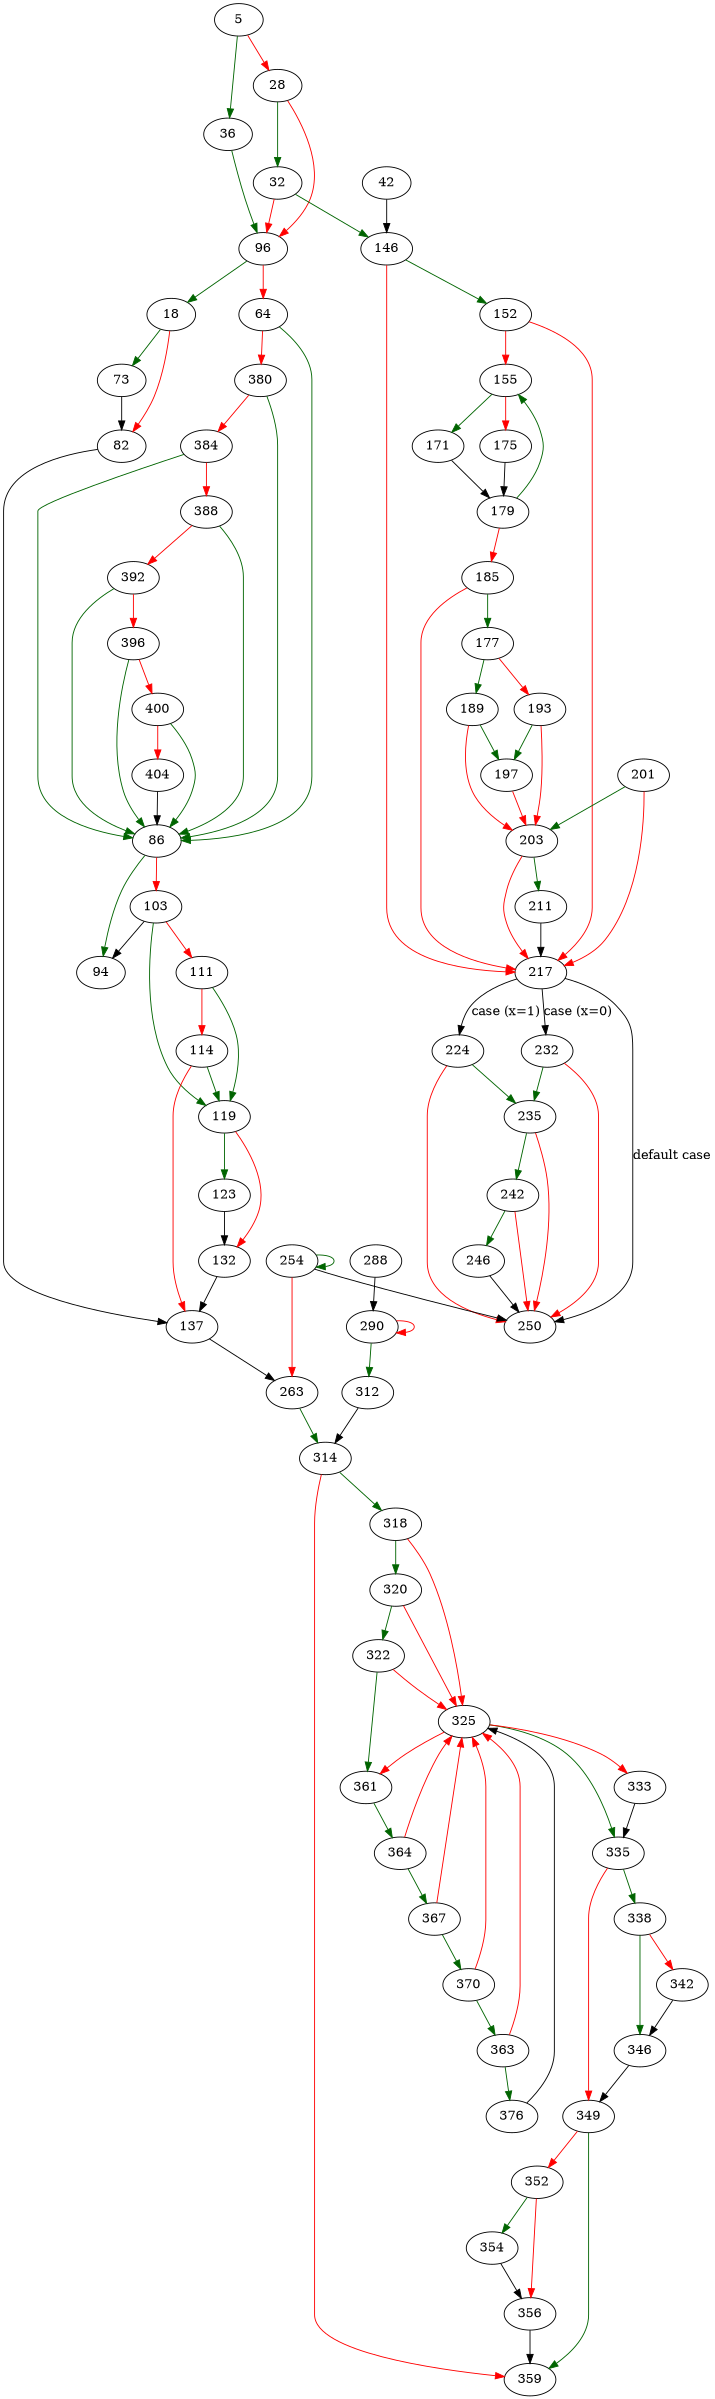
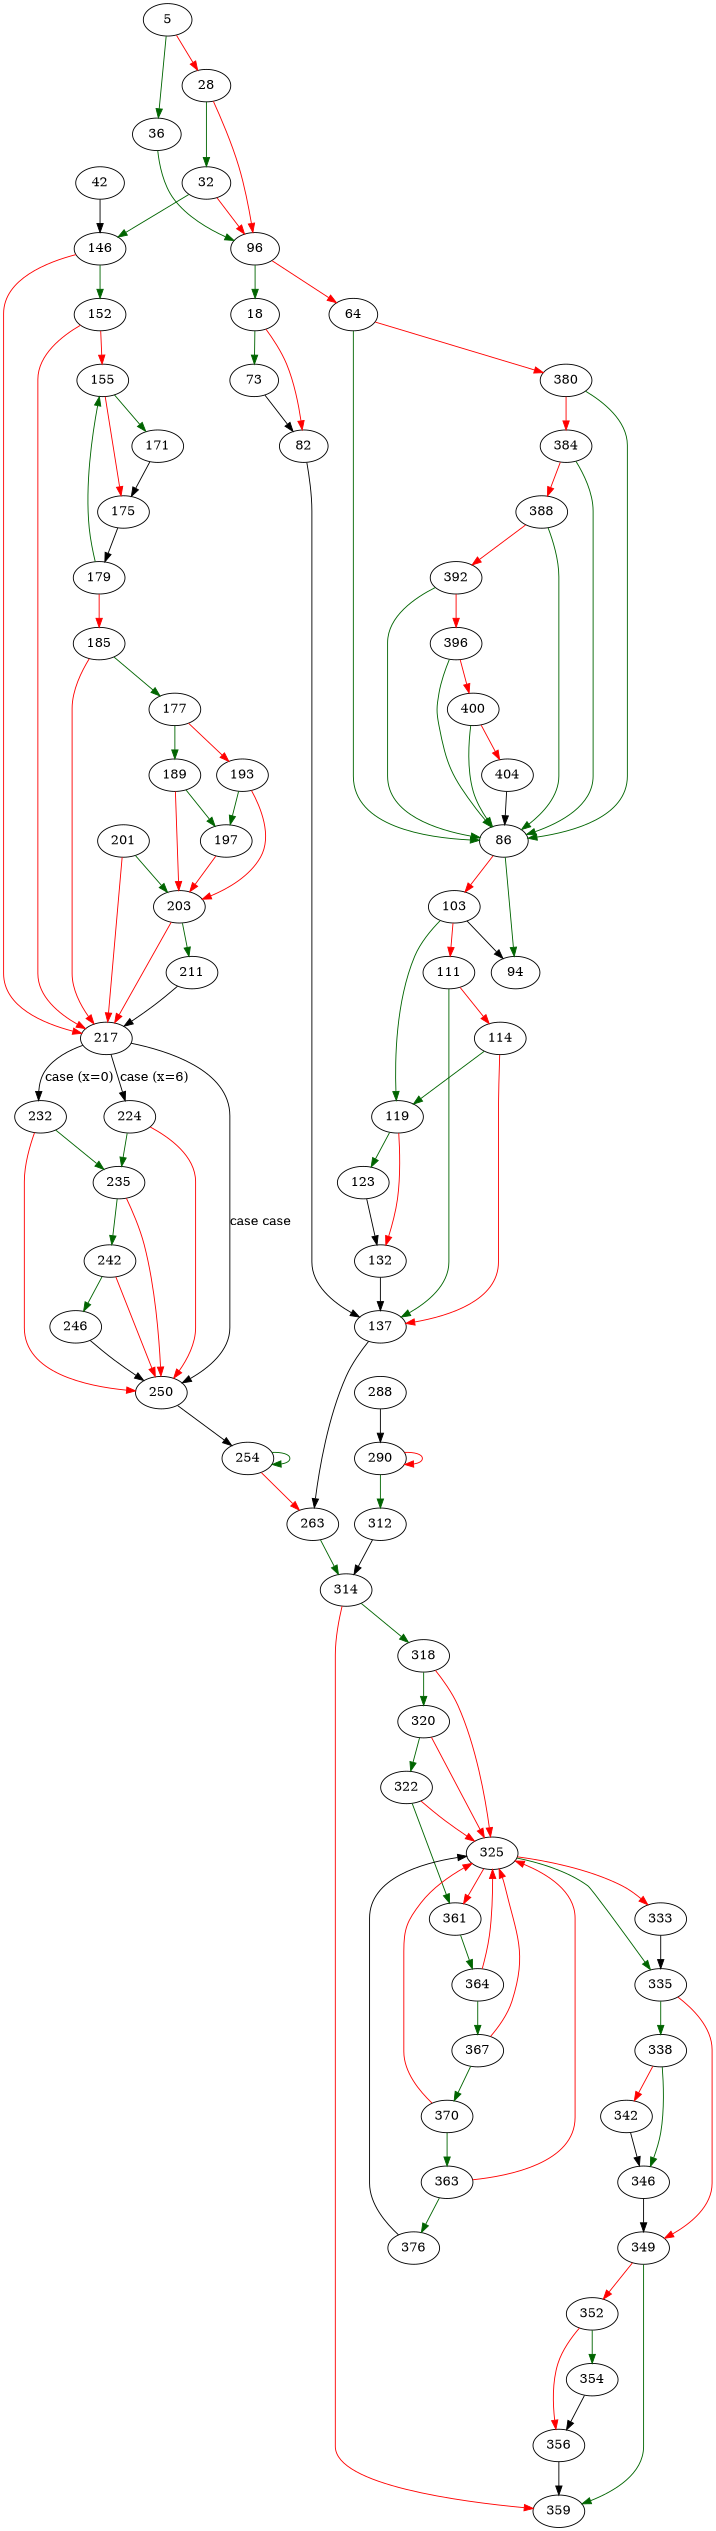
  strict digraph {
    edge [color=red cond=true]
    5 [entry=true]
    36
    28
    n4 [label=96]
    32
    n6 [label=18]
    64
    146
    152
    217
    73
    82
    86
    380
    155
    224
    232
    250
    42
    137
    94
    103
    384
    119
    111
    388
    263
    314
    123
    132
    114
    318
    359
    171
    175
    235
    254
    179
    185
    n40 [label=177]
    189
    193
    197
    203
    211
    201
    242
    246
    320
    325
    312
    288
    290
    322
    335
    333
    361
    338
    349
    364
    367
    346
    342
    352
    354
    356
    370
    n68 [label=363]
    376
    392
    396
    400
    404
    5 -> 36 [color=darkgreen]
    5 -> 28 [cond=false]
    36 -> n4 [color=darkgreen]
    28 -> n4 [cond=false]
    28 -> 32 [color=darkgreen]
    n4 -> n6 [color=darkgreen]
    n4 -> 64 [cond=false]
    32 -> n4 [cond=false]
    32 -> 146 [color=darkgreen]
    n6 -> 73 [color=darkgreen]
    n6 -> 82 [cond=false]
    64 -> 86 [color=darkgreen]
    64 -> 380 [cond=false]
    146 -> 152 [color=darkgreen]
    146 -> 217 [cond=false]
    152 -> 217
    152 -> 155 [cond=false]
-   217 -> 224 [cond="case (x=1)" label="case (x=1)" color=""]
+   217 -> 224 [cond="case (x=1)" label="case (x=6)" color=""]
    217 -> 232 [cond="case (x=0)" label="case (x=0)" color=""]
-   217 -> 250 [cond="default case" label="default case" color=""]
+   217 -> 250 [cond="default case" label="case case" color=""]
    73 -> 82 [color="" cond=""]
    82 -> 137 [color="" cond=""]
    86 -> 94 [color=darkgreen]
    86 -> 103 [cond=false]
    380 -> 86 [color=darkgreen]
    380 -> 384 [cond=false]
    155 -> 171 [color=darkgreen]
    155 -> 175 [cond=false]
    224 -> 250 [cond=false]
    224 -> 235 [color=darkgreen]
    232 -> 250 [cond=false]
    232 -> 235 [color=darkgreen]
-   254 -> 250 [color="" cond=""]
+   250 -> 254 [color="" cond=""]
    42 -> 146 [color="" cond=""]
    137 -> 263 [color="" cond=""]
    103 -> 94 [color="" cond=""]
    103 -> 119 [color=darkgreen]
    103 -> 111 [cond=false]
    384 -> 86 [color=darkgreen]
    384 -> 388 [cond=false]
    119 -> 123 [color=darkgreen]
    119 -> 132 [cond=false]
-   111 -> 119 [color=darkgreen]
+   111 -> 137 [color=darkgreen]
    111 -> 114 [cond=false]
    388 -> 86 [color=darkgreen]
    388 -> 392 [cond=false]
    263 -> 314 [color=darkgreen]
    314 -> 318 [color=darkgreen]
    314 -> 359 [cond=false]
    123 -> 132 [color="" cond=""]
    132 -> 137 [color="" cond=""]
    114 -> 137 [cond=false]
    114 -> 119 [color=darkgreen]
    318 -> 320 [color=darkgreen]
    318 -> 325 [cond=false]
-   171 -> 179 [color="" cond=""]
+   171 -> 175 [color="" cond=""]
    175 -> 179 [color="" cond=""]
    235 -> 250 [cond=false]
    235 -> 242 [color=darkgreen]
    254 -> 263 [cond=false]
    254 -> 254 [color=darkgreen]
    179 -> 155 [color=darkgreen]
    179 -> 185 [cond=false]
    185 -> 217 [cond=false]
    185 -> n40 [color=darkgreen]
    n40 -> 189 [color=darkgreen]
    n40 -> 193 [cond=false]
    189 -> 197 [color=darkgreen]
    189 -> 203 [cond=false]
    193 -> 197 [color=darkgreen]
    193 -> 203 [cond=false]
    197 -> 203 [cond=false]
    203 -> 217 [cond=false]
    203 -> 211 [color=darkgreen]
    211 -> 217 [color="" cond=""]
    201 -> 217 [cond=false]
    201 -> 203 [color=darkgreen]
    242 -> 250 [cond=false]
    242 -> 246 [color=darkgreen]
    246 -> 250 [color="" cond=""]
    320 -> 325 [cond=false]
    320 -> 322 [color=darkgreen]
    325 -> 335 [color=darkgreen]
    325 -> 333 [cond=false]
    325 -> 361 [cond=false]
    312 -> 314 [color="" cond=""]
    288 -> 290 [color="" cond=""]
    290 -> 312 [color=darkgreen]
    290 -> 290 [cond=false]
    322 -> 325 [cond=false]
    322 -> 361 [color=darkgreen]
    335 -> 338 [color=darkgreen]
    335 -> 349 [cond=false]
    333 -> 335 [color="" cond=""]
    361 -> 364 [color=darkgreen]
    338 -> 346 [color=darkgreen]
    338 -> 342 [cond=false]
    349 -> 359 [color=darkgreen]
    349 -> 352 [cond=false]
    364 -> 325 [cond=false]
    364 -> 367 [color=darkgreen]
    367 -> 325 [cond=false]
    367 -> 370 [color=darkgreen]
    346 -> 349 [color="" cond=""]
    342 -> 346 [color="" cond=""]
    352 -> 354 [color=darkgreen]
    352 -> 356 [cond=false]
    354 -> 356 [color="" cond=""]
    356 -> 359 [color="" cond=""]
    370 -> 325 [cond=false]
    370 -> n68 [color=darkgreen]
    n68 -> 325 [cond=false]
    n68 -> 376 [color=darkgreen]
    376 -> 325 [color="" cond=""]
    392 -> 86 [color=darkgreen]
    392 -> 396 [cond=false]
    396 -> 86 [color=darkgreen]
    396 -> 400 [cond=false]
    400 -> 86 [color=darkgreen]
    400 -> 404 [cond=false]
    404 -> 86 [color="" cond=""]
  }
